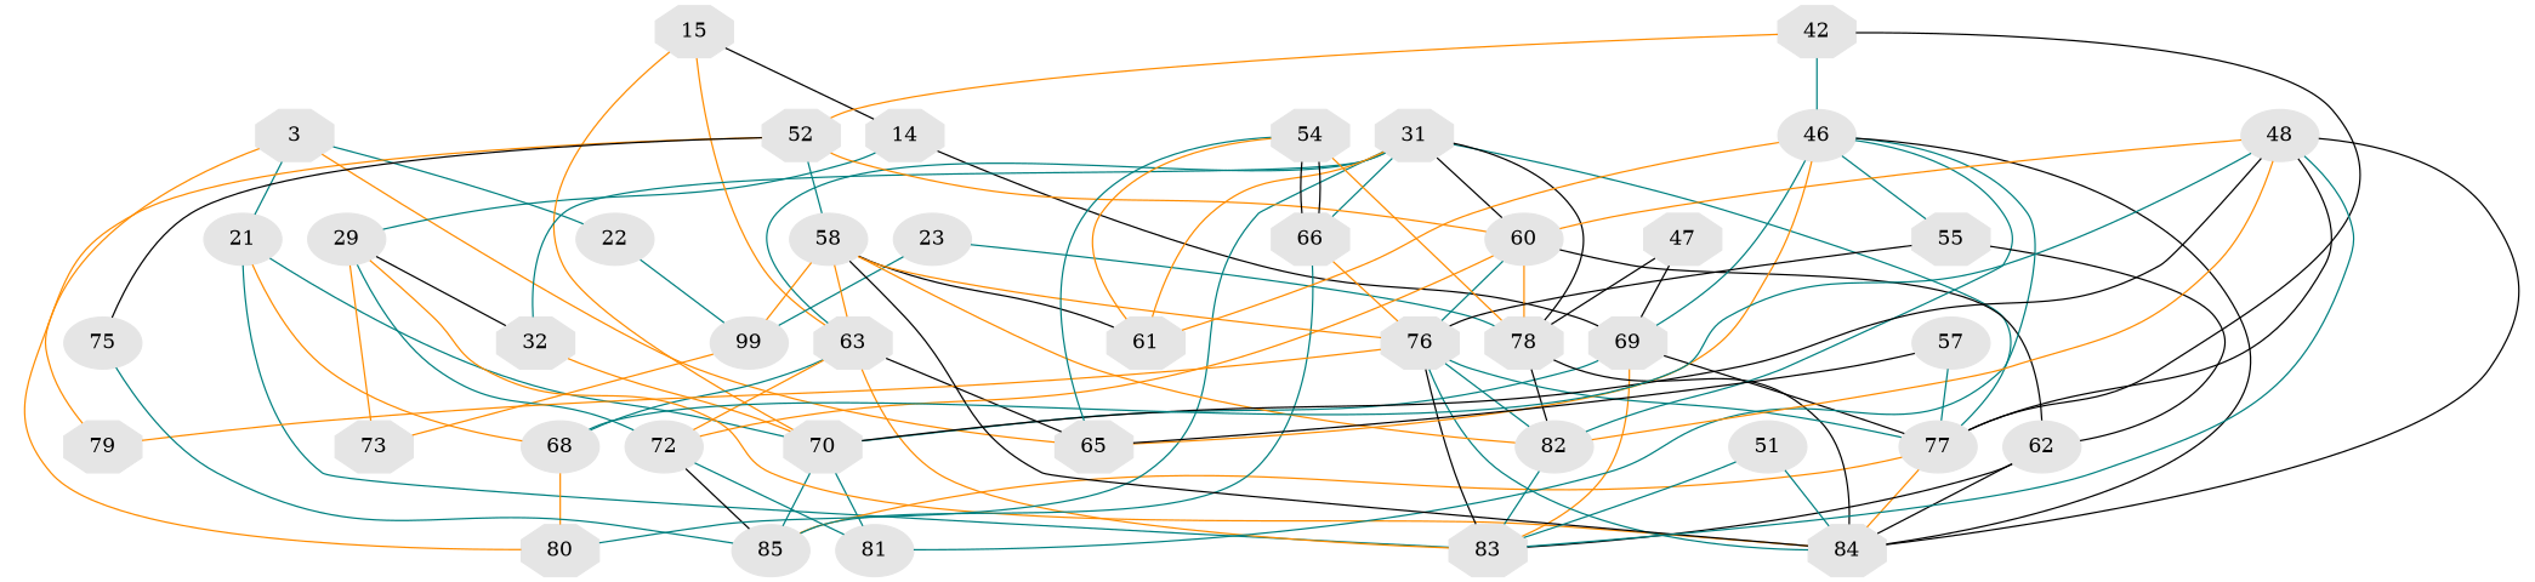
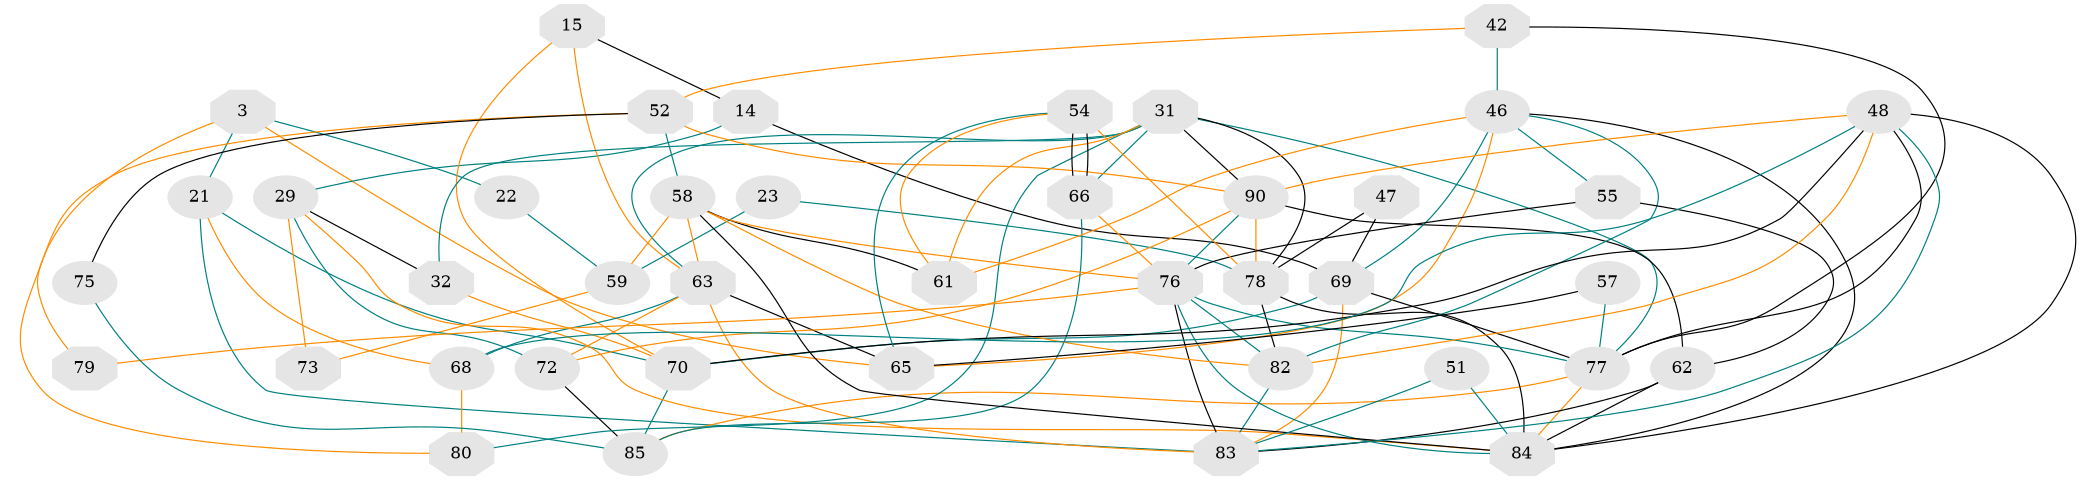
  graph {
    node [color=gray90 shape=octagon style=filled]
    edge [color=teal]
    21 [shape=ellipse]
    3
    22 [shape=ellipse]
    65 [super="+35"]
    79
    70 [super="+64"]
    68 [shape=ellipse]
    83 [super="+56+74+71"]
-   59 [shape=ellipse label=99]
+   59 [shape=ellipse]
    n10 [label=14]
    15
    63 [super="+53"]
    29 [shape=ellipse]
    69 [super="+38"]
    72 [shape=ellipse super="+50"]
-   81 [shape=ellipse]
    85 [shape=ellipse]
    32 [super="+18"]
    73
    84 [super="+26+67"]
    77 [shape=ellipse super="+49+37"]
    80
    23 [shape=ellipse]
    78 [super="+39+19"]
    82 [shape=ellipse super="+28"]
    31 [super="+7+5"]
-   60 [shape=ellipse super="+13+14"]
+   60 [shape=ellipse super="+13+14" label=90]
    61 [super="+24"]
    66
    62 [shape=ellipse super="+43"]
    76 [super="+34+44"]
    46 [shape=ellipse super="+12+40"]
    55
    42
    52
    58 [shape=ellipse super="+41+45"]
    75 [shape=ellipse]
    47
    48 [shape=ellipse super="+11+33"]
    51 [shape=ellipse]
    54
    57 [shape=ellipse]
    21 -- 70
    21 -- 68 [color=darkorange]
    21 -- 83
    3 -- 21
    3 -- 22
    3 -- 65 [color=darkorange]
    3 -- 79 [color=darkorange]
    22 -- 59
-   70 -- 81
    70 -- 85
    68 -- 80 [color=darkorange]
    59 -- 73 [color=darkorange]
    n10 -- 29
    n10 -- 69 [color=black]
    15 -- 70 [color=darkorange weight=2]
    15 -- n10 [color=black]
    15 -- 63 [color=darkorange weight=2]
    63 -- 65 [color=black]
    63 -- 68
    63 -- 83 [color=darkorange weight=2]
    63 -- 72 [color=darkorange]
    29 -- 72
    29 -- 32 [color=black weight=2]
    29 -- 73 [color=darkorange]
    29 -- 84 [color=darkorange]
    69 -- 70 [weight=2]
    69 -- 83 [color=darkorange]
    69 -- 77 [color=black weight=2]
-   72 -- 81
    72 -- 85 [color=black]
    32 -- 70 [color=darkorange]
    77 -- 85 [color=darkorange]
    77 -- 84 [color=darkorange]
    23 -- 59
    23 -- 78
    78 -- 84 [color=black weight=2]
    78 -- 82 [color=black weight=2]
    82 -- 83
    31 -- 63
    31 -- 32
    31 -- 77 [weight=2]
    31 -- 80
    31 -- 78 [color=black weight=2]
    31 -- 60 [color=black]
    31 -- 61 [color=darkorange]
    31 -- 66 [weight=2]
    60 -- 72 [color=darkorange]
    60 -- 78 [color=darkorange]
    60 -- 62 [color=black]
    60 -- 76
    66 -- 85
    66 -- 76 [color=darkorange]
    62 -- 83 [color=black]
    62 -- 84 [color=black weight=2]
    76 -- 79 [color=darkorange]
    76 -- 83 [color=black weight=2]
    76 -- 84
    76 -- 77
    76 -- 82
    46 -- 65 [color=darkorange]
    46 -- 69 [weight=2]
-   46 -- 81
    46 -- 84 [color=black]
    46 -- 82
    46 -- 61 [color=darkorange weight=2]
    46 -- 55
    55 -- 62 [color=black]
    55 -- 76 [color=black]
    42 -- 77 [color=black]
    42 -- 46
    42 -- 52 [color=darkorange]
    52 -- 80 [color=darkorange]
    52 -- 60 [color=darkorange]
    52 -- 58
    52 -- 75 [color=black]
    58 -- 59 [color=darkorange weight=2]
    58 -- 63 [color=darkorange]
    58 -- 84 [color=black weight=3]
    58 -- 82 [color=darkorange]
    58 -- 61 [color=black]
    58 -- 76 [color=darkorange]
    75 -- 85
    47 -- 69 [color=black]
    47 -- 78 [color=black]
    48 -- 70 [color=black weight=2]
    48 -- 68
    48 -- 83
    48 -- 84 [color=black weight=2]
    48 -- 77 [color=black]
    48 -- 82 [color=darkorange weight=2]
    48 -- 60 [color=darkorange]
    51 -- 83
    51 -- 84 [weight=2]
    54 -- 65
    54 -- 78 [color=darkorange weight=2]
    54 -- 61 [color=darkorange]
    54 -- 66 [color=black]
    54 -- 66 [color=black]
    57 -- 65 [color=black weight=2]
    57 -- 77 [weight=2]
  }
